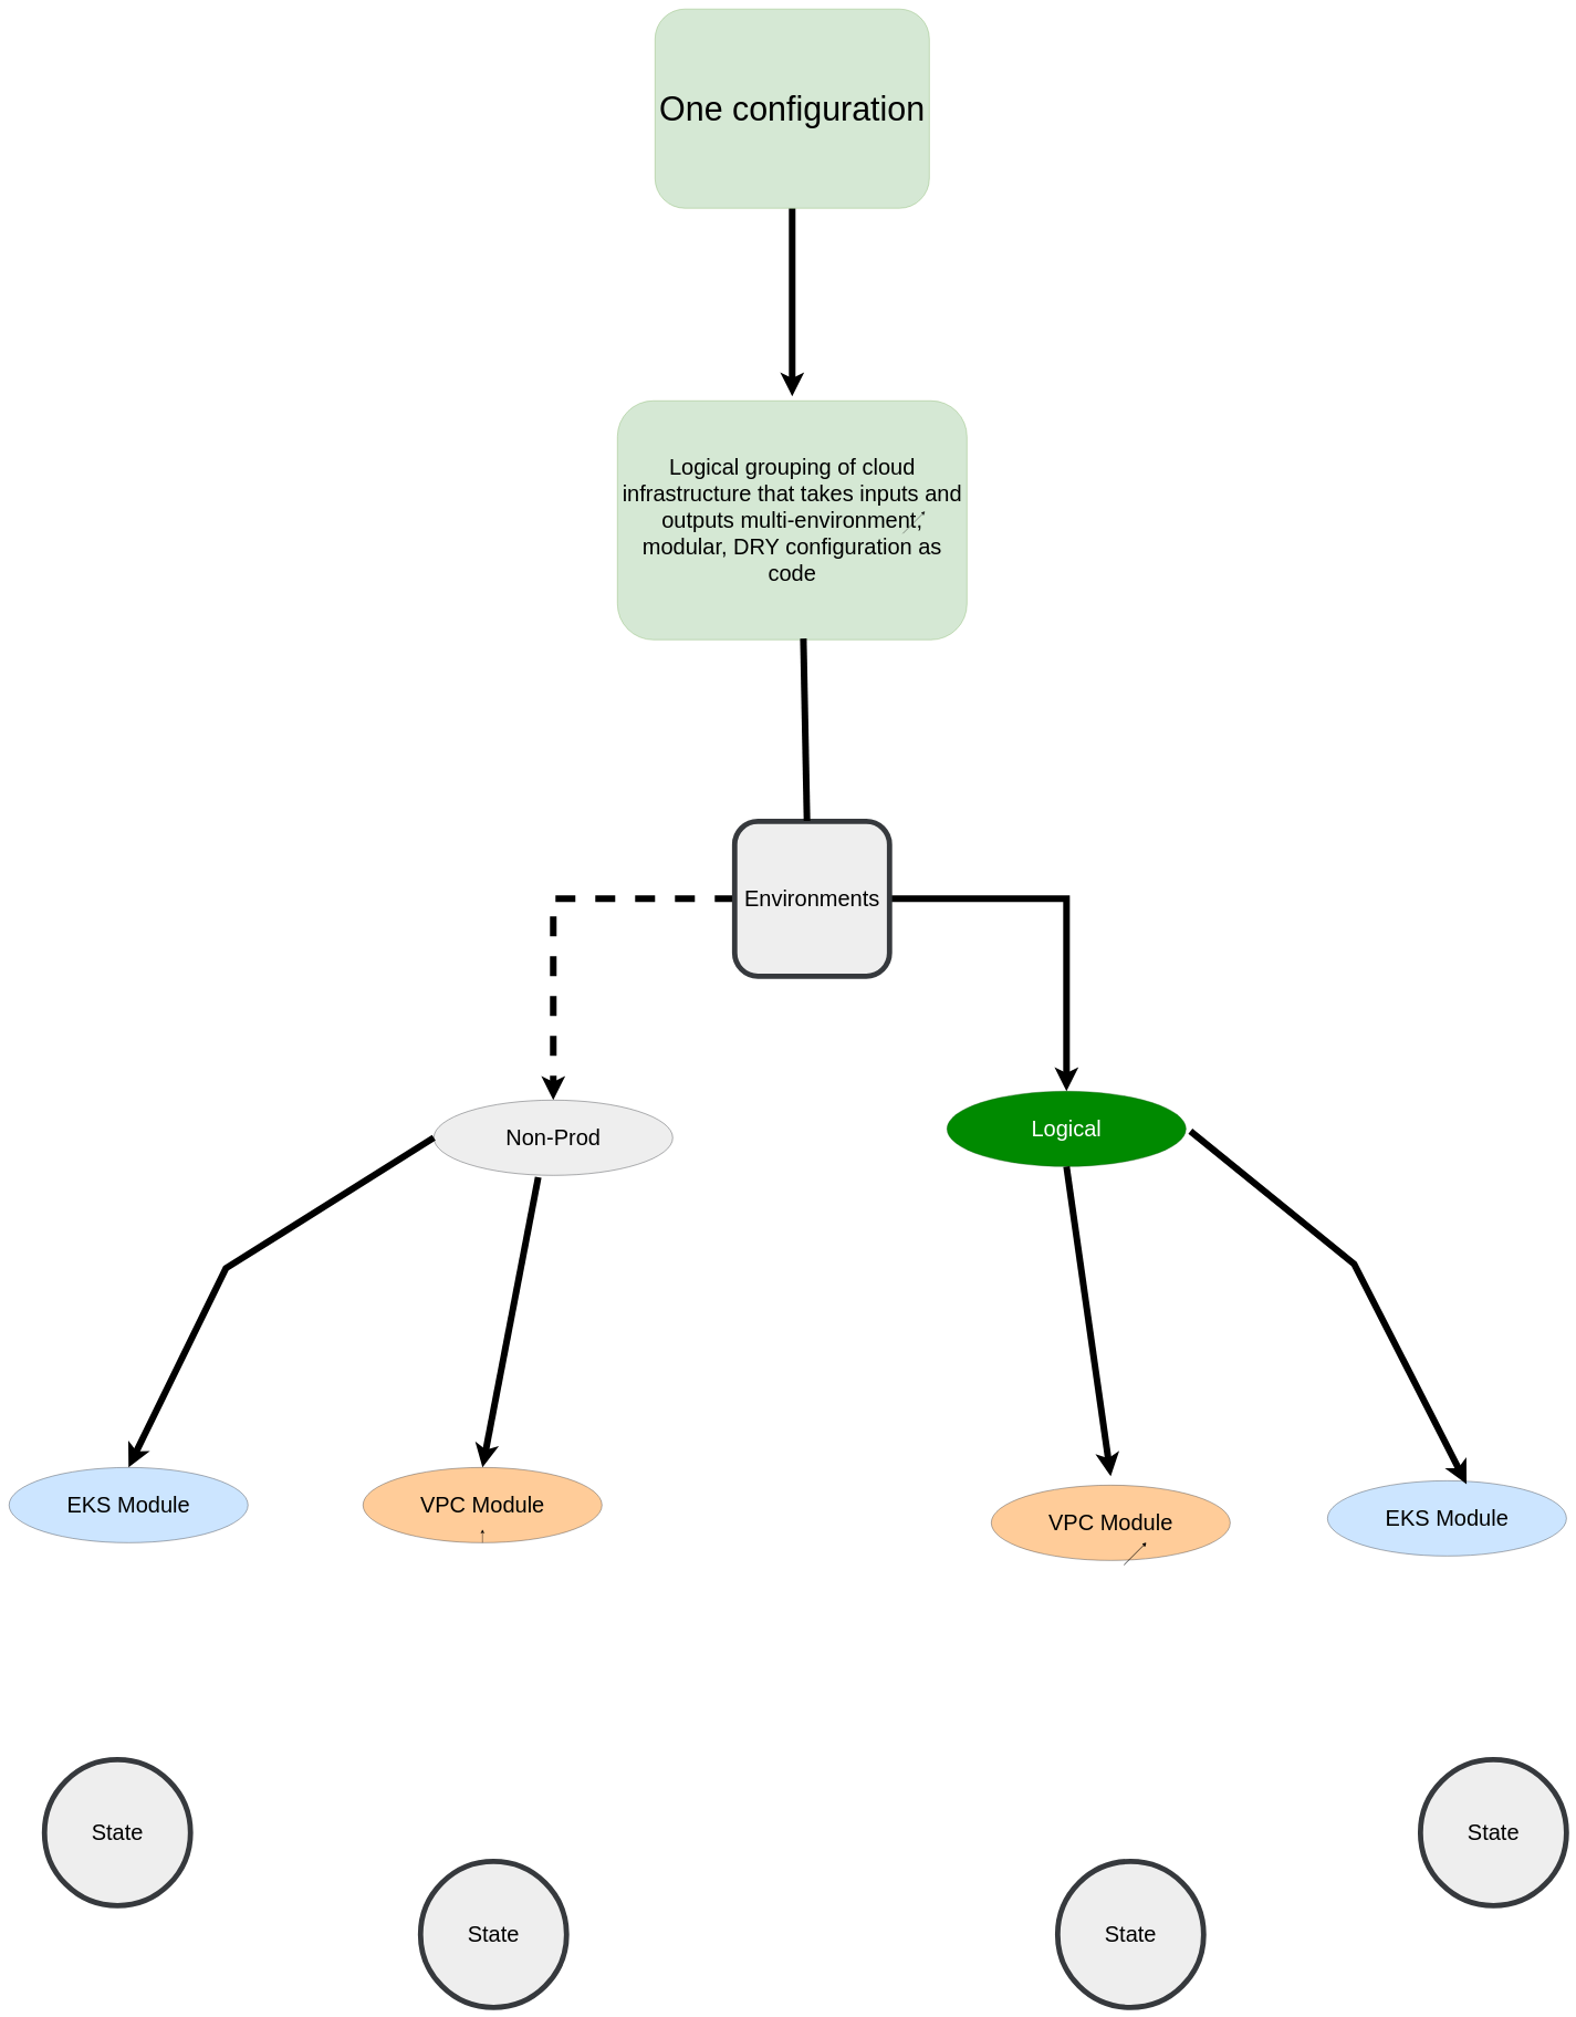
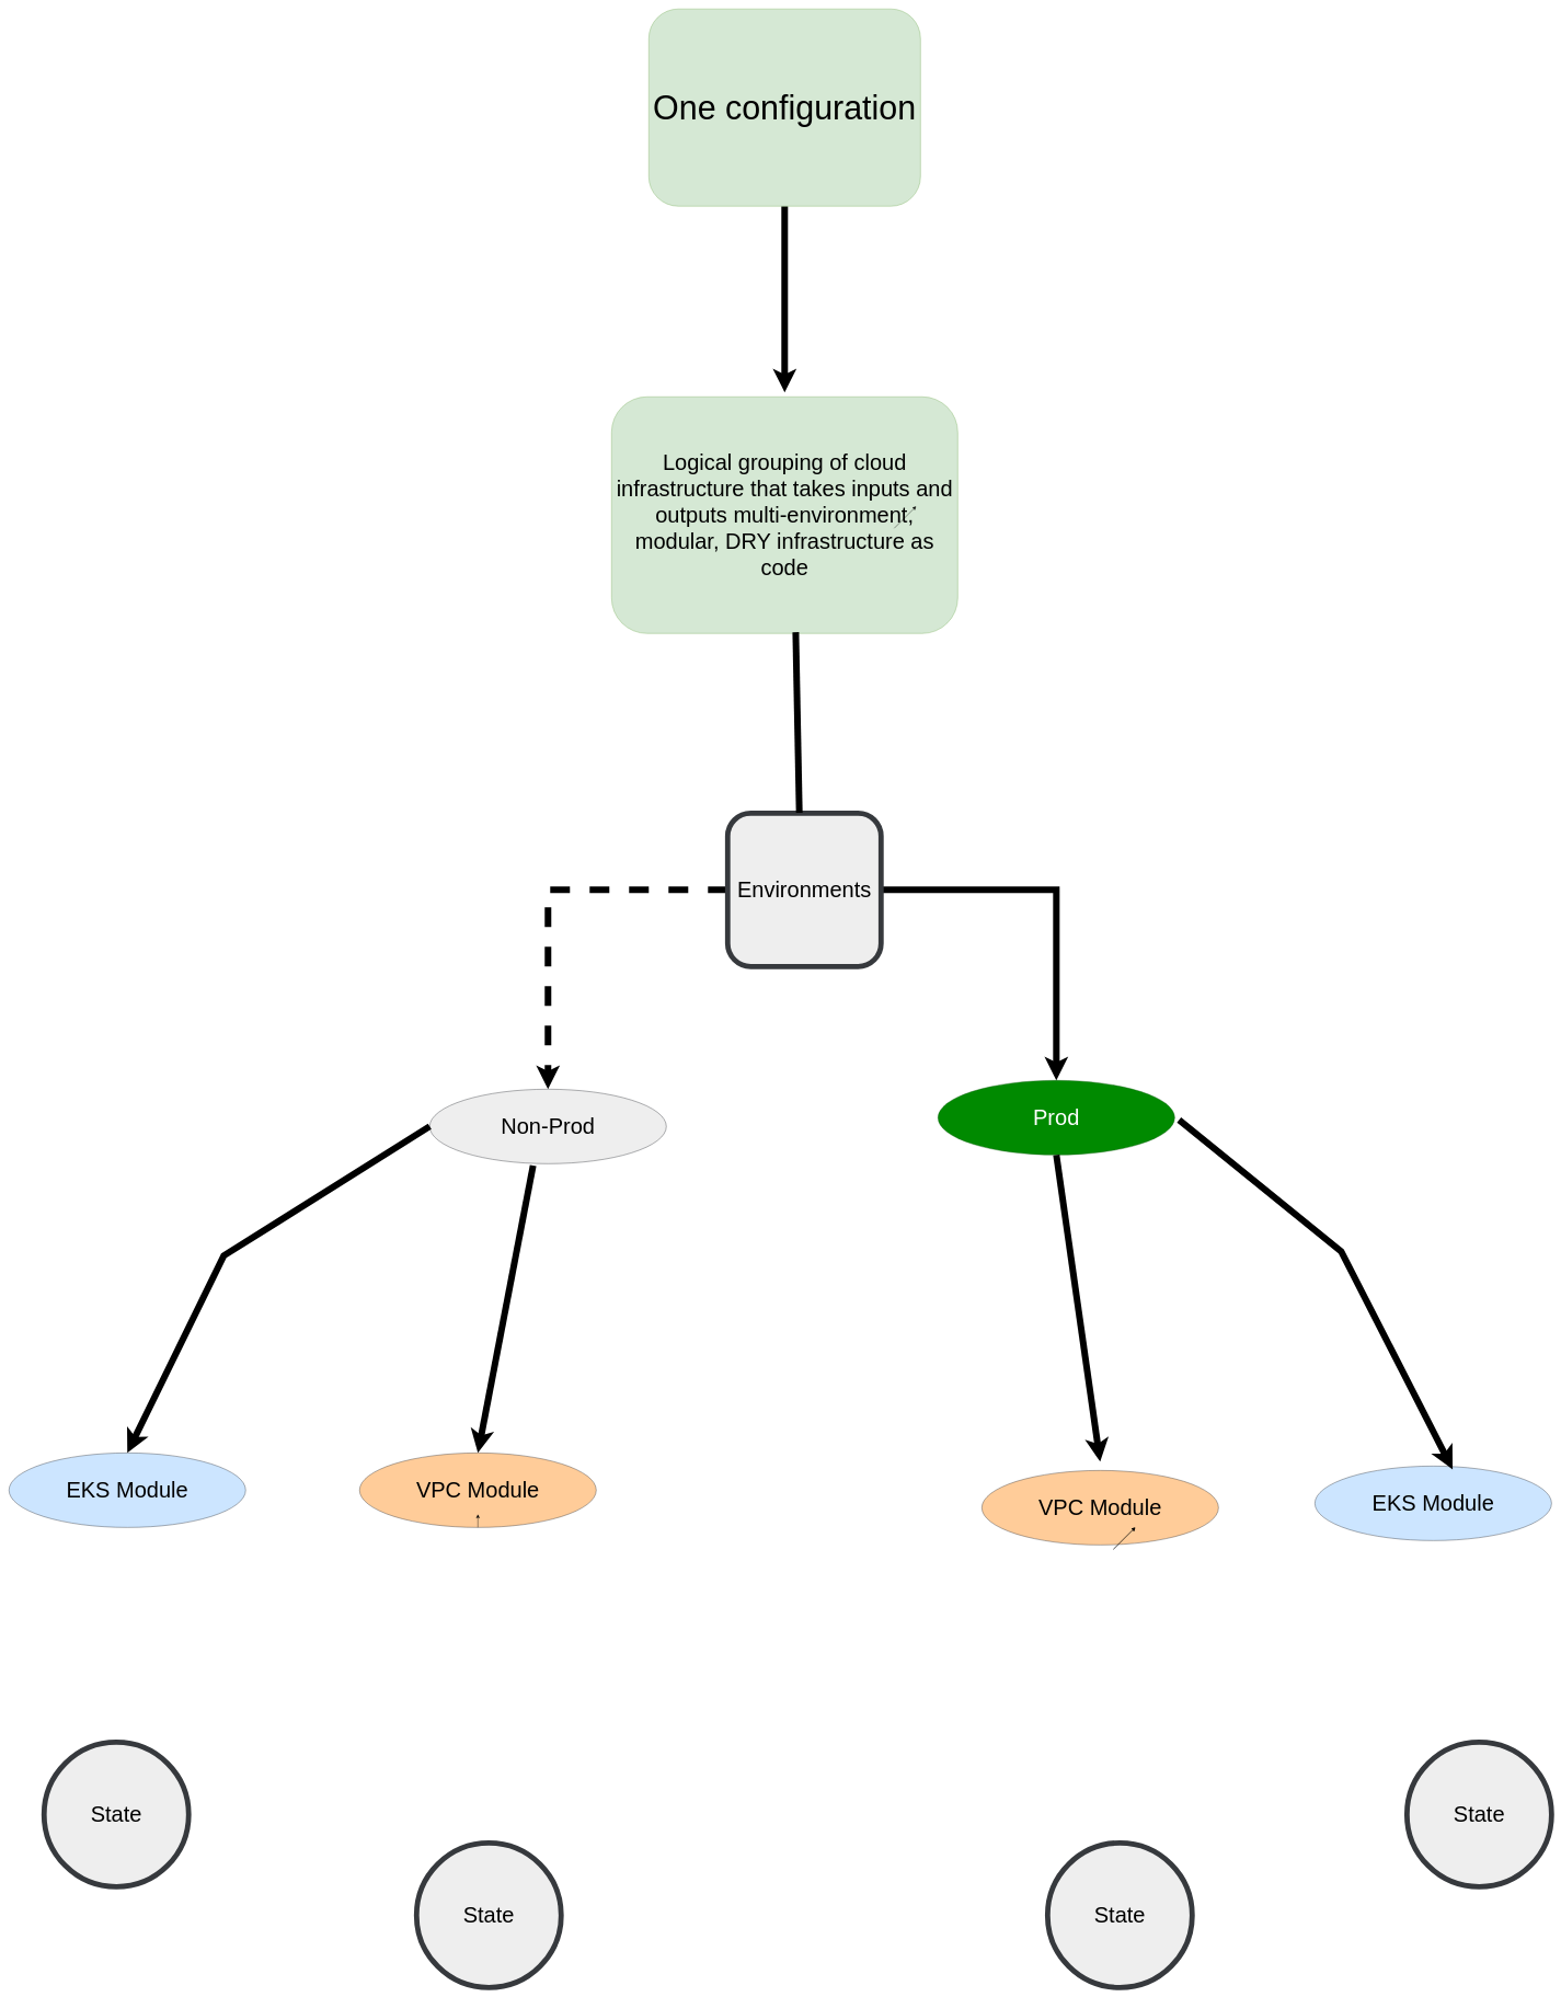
  <mxCell id="0" />
  <mxCell id="1" parent="0" />
  <mxCell id="2" style="edgeStyle=orthogonalEdgeStyle;rounded=0;orthogonalLoop=1;jettySize=auto;html=1;strokeWidth=15;" edge="1" parent="1" source="3"><mxGeometry relative="1" as="geometry"><mxPoint x="1790" y="895" as="targetPoint" /></mxGeometry></mxCell>
  <mxCell id="3" value="&lt;font style=&quot;font-size: 76px;&quot;&gt;One configuration&lt;/font&gt;" style="shape=ext;rounded=1;html=1;whiteSpace=wrap;fillColor=#d5e8d4;strokeColor=#82b366;" parent="1" vertex="1"><mxGeometry x="1480" y="20" width="620" height="450" as="geometry" /></mxCell>
  <mxCell id="4" style="edgeStyle=orthogonalEdgeStyle;rounded=0;orthogonalLoop=1;jettySize=auto;html=1;strokeWidth=15;exitX=0;exitY=0.5;exitDx=0;exitDy=0;dashed=1;" edge="1" parent="1" source="6" target="7"><mxGeometry relative="1" as="geometry"><mxPoint x="1640" y="2030" as="sourcePoint" /></mxGeometry></mxCell>
  <mxCell id="5" style="edgeStyle=orthogonalEdgeStyle;rounded=0;orthogonalLoop=1;jettySize=auto;html=1;exitX=1;exitY=0.5;exitDx=0;exitDy=0;strokeWidth=15;" edge="1" parent="1" source="6" target="8"><mxGeometry relative="1" as="geometry" /></mxCell>
  <mxCell id="6" value="&lt;font style=&quot;font-size: 50px;&quot;&gt;Environments&lt;/font&gt;" style="whiteSpace=wrap;html=1;aspect=fixed;strokeWidth=12;fillColor=#eeeeee;strokeColor=#36393d;rounded=1;" vertex="1" parent="1"><mxGeometry x="1660" y="1855" width="350" height="350" as="geometry" /></mxCell>
  <mxCell id="7" value="&lt;font style=&quot;font-size: 50px;&quot;&gt;Non-Prod&lt;/font&gt;" style="ellipse;whiteSpace=wrap;html=1;fillColor=#eeeeee;strokeColor=#36393d;" vertex="1" parent="1"><mxGeometry x="980" y="2485" width="540" height="170" as="geometry" /></mxCell>
- <mxCell id="8" value="&lt;font style=&quot;font-size: 50px;&quot;&gt;Logical&lt;/font&gt;" style="ellipse;whiteSpace=wrap;html=1;fillColor=#008a00;fontColor=#ffffff;strokeColor=#005700;" vertex="1" parent="1"><mxGeometry x="2140" y="2465" width="540" height="170" as="geometry" /></mxCell>
+ <mxCell id="8" value="&lt;font style=&quot;font-size: 50px;&quot;&gt;Prod&lt;/font&gt;" style="ellipse;whiteSpace=wrap;html=1;fillColor=#008a00;fontColor=#ffffff;strokeColor=#005700;" vertex="1" parent="1"><mxGeometry x="2140" y="2465" width="540" height="170" as="geometry" /></mxCell>
  <mxCell id="9" value="&lt;font style=&quot;font-size: 50px;&quot;&gt;State&lt;/font&gt;" style="ellipse;whiteSpace=wrap;html=1;aspect=fixed;strokeWidth=12;fillColor=#eeeeee;strokeColor=#36393d;" vertex="1" parent="1"><mxGeometry x="2390" y="4205" width="330" height="330" as="geometry" /></mxCell>
  <mxCell id="10" value="&lt;font style=&quot;font-size: 50px;&quot;&gt;VPC Module&lt;br&gt;&lt;/font&gt;" style="ellipse;whiteSpace=wrap;html=1;fillColor=#ffcc99;strokeColor=#36393d;" vertex="1" parent="1"><mxGeometry x="2240" y="3355" width="540" height="170" as="geometry" /></mxCell>
  <mxCell id="11" value="&lt;font style=&quot;font-size: 50px;&quot;&gt;EKS Module&lt;font&gt;&lt;br&gt;&lt;/font&gt;&lt;/font&gt;" style="ellipse;whiteSpace=wrap;html=1;fillColor=#cce5ff;strokeColor=#36393d;" vertex="1" parent="1"><mxGeometry x="3000" y="3345" width="540" height="170" as="geometry" /></mxCell>
  <mxCell id="12" value="" style="group" vertex="1" connectable="0" parent="1"><mxGeometry x="70" y="2825" width="1290" height="660" as="geometry" /></mxCell>
  <mxCell id="13" value="&lt;font style=&quot;font-size: 50px;&quot;&gt;EKS Module&lt;font&gt;&lt;br&gt;&lt;/font&gt;&lt;/font&gt;" style="ellipse;whiteSpace=wrap;html=1;fillColor=#cce5ff;strokeColor=#36393d;" vertex="1" parent="12"><mxGeometry x="-50" y="490" width="540" height="170" as="geometry" /></mxCell>
  <mxCell id="14" value="&lt;font style=&quot;font-size: 50px;&quot;&gt;VPC Module&lt;br&gt;&lt;/font&gt;" style="ellipse;whiteSpace=wrap;html=1;fillColor=#ffcc99;strokeColor=#36393d;" vertex="1" parent="12"><mxGeometry x="750" y="490" width="540" height="170" as="geometry" /></mxCell>
  <mxCell id="15" style="edgeStyle=orthogonalEdgeStyle;rounded=0;orthogonalLoop=1;jettySize=auto;html=1;exitX=0.5;exitY=1;exitDx=0;exitDy=0;entryX=0.5;entryY=0.824;entryDx=0;entryDy=0;entryPerimeter=0;" edge="1" parent="12" source="14" target="14"><mxGeometry relative="1" as="geometry" /></mxCell>
  <mxCell id="16" value="&lt;font style=&quot;font-size: 50px;&quot;&gt;State&lt;/font&gt;" style="ellipse;whiteSpace=wrap;html=1;aspect=fixed;strokeWidth=12;fillColor=#eeeeee;strokeColor=#36393d;" vertex="1" parent="1"><mxGeometry x="100" y="3975" width="330" height="330" as="geometry" /></mxCell>
  <mxCell id="17" value="&lt;font style=&quot;font-size: 50px;&quot;&gt;State&lt;/font&gt;" style="ellipse;whiteSpace=wrap;html=1;aspect=fixed;strokeWidth=12;fillColor=#eeeeee;strokeColor=#36393d;" vertex="1" parent="1"><mxGeometry x="3210" y="3975" width="330" height="330" as="geometry" /></mxCell>
  <mxCell id="18" value="&lt;font style=&quot;font-size: 50px;&quot;&gt;State&lt;/font&gt;" style="ellipse;whiteSpace=wrap;html=1;aspect=fixed;strokeWidth=12;fillColor=#eeeeee;strokeColor=#36393d;" vertex="1" parent="1"><mxGeometry x="950" y="4205" width="330" height="330" as="geometry" /></mxCell>
  <mxCell id="19" value="" style="endArrow=classic;html=1;rounded=0;strokeWidth=15;entryX=0.582;entryY=0.045;entryDx=0;entryDy=0;entryPerimeter=0;" edge="1" parent="1" target="11"><mxGeometry width="50" height="50" relative="1" as="geometry"><mxPoint x="2690" y="2555" as="sourcePoint" /><mxPoint x="3220" y="3075" as="targetPoint" /><Array as="points"><mxPoint x="3060" y="2855" /></Array></mxGeometry></mxCell>
  <mxCell id="20" value="" style="endArrow=classic;html=1;rounded=0;exitX=0.5;exitY=1;exitDx=0;exitDy=0;strokeWidth=15;" edge="1" parent="1" source="8"><mxGeometry width="50" height="50" relative="1" as="geometry"><mxPoint x="2150" y="3625" as="sourcePoint" /><mxPoint x="2510" y="3335" as="targetPoint" /></mxGeometry></mxCell>
  <mxCell id="21" value="" style="endArrow=classic;html=1;rounded=0;entryX=0.5;entryY=0;entryDx=0;entryDy=0;exitX=0.437;exitY=1.024;exitDx=0;exitDy=0;exitPerimeter=0;strokeWidth=15;" edge="1" parent="1" source="7" target="14"><mxGeometry width="50" height="50" relative="1" as="geometry"><mxPoint x="2540" y="3535" as="sourcePoint" /><mxPoint x="2590" y="3485" as="targetPoint" /></mxGeometry></mxCell>
  <mxCell id="22" value="" style="endArrow=classic;html=1;rounded=0;" edge="1" parent="1"><mxGeometry width="50" height="50" relative="1" as="geometry"><mxPoint x="2540" y="3535" as="sourcePoint" /><mxPoint x="2590" y="3485" as="targetPoint" /></mxGeometry></mxCell>
  <mxCell id="23" value="" style="endArrow=classic;html=1;rounded=0;" edge="1" parent="1"><mxGeometry width="50" height="50" relative="1" as="geometry"><mxPoint x="2540" y="3535" as="sourcePoint" /><mxPoint x="2590" y="3485" as="targetPoint" /></mxGeometry></mxCell>
  <mxCell id="24" value="" style="endArrow=classic;html=1;rounded=0;exitX=0;exitY=0.5;exitDx=0;exitDy=0;entryX=0.5;entryY=0;entryDx=0;entryDy=0;strokeWidth=15;" edge="1" parent="1" source="7" target="13"><mxGeometry width="50" height="50" relative="1" as="geometry"><mxPoint x="1490" y="2935" as="sourcePoint" /><mxPoint x="620" y="3005" as="targetPoint" /><Array as="points"><mxPoint x="510" y="2865" /></Array></mxGeometry></mxCell>
- <mxCell id="25" value="&lt;font style=&quot;font-size: 50px;&quot;&gt;Logical grouping of cloud infrastructure that takes inputs and outputs multi-environment, modular, DRY configuration as code&lt;br&gt;&lt;/font&gt;" style="shape=ext;rounded=1;html=1;whiteSpace=wrap;fillColor=#d5e8d4;strokeColor=#82b366;" vertex="1" parent="1"><mxGeometry x="1395" y="905" width="790" height="540" as="geometry" /></mxCell>
+ <mxCell id="25" value="&lt;font style=&quot;font-size: 50px;&quot;&gt;Logical grouping of cloud infrastructure that takes inputs and outputs multi-environment, modular, DRY infrastructure as code&lt;br&gt;&lt;/font&gt;" style="shape=ext;rounded=1;html=1;whiteSpace=wrap;fillColor=#d5e8d4;strokeColor=#82b366;" vertex="1" parent="1"><mxGeometry x="1395" y="905" width="790" height="540" as="geometry" /></mxCell>
  <mxCell id="26" value="" style="endArrow=classic;html=1;rounded=0;" edge="1" parent="1"><mxGeometry width="50" height="50" relative="1" as="geometry"><mxPoint x="2040" y="1205" as="sourcePoint" /><mxPoint x="2090" y="1155" as="targetPoint" /></mxGeometry></mxCell>
  <mxCell id="27" value="" style="endArrow=none;html=1;rounded=0;entryX=0.467;entryY=-0.002;entryDx=0;entryDy=0;entryPerimeter=0;exitX=0.532;exitY=0.995;exitDx=0;exitDy=0;exitPerimeter=0;strokeWidth=15;" edge="1" parent="1" source="25" target="6"><mxGeometry width="50" height="50" relative="1" as="geometry"><mxPoint x="1360" y="1205" as="sourcePoint" /><mxPoint x="1410" y="1155" as="targetPoint" /></mxGeometry></mxCell>
